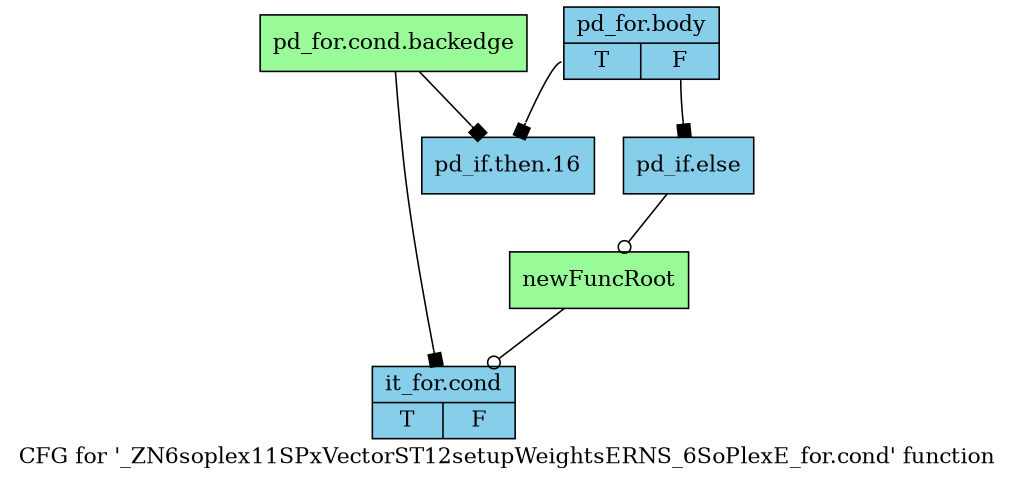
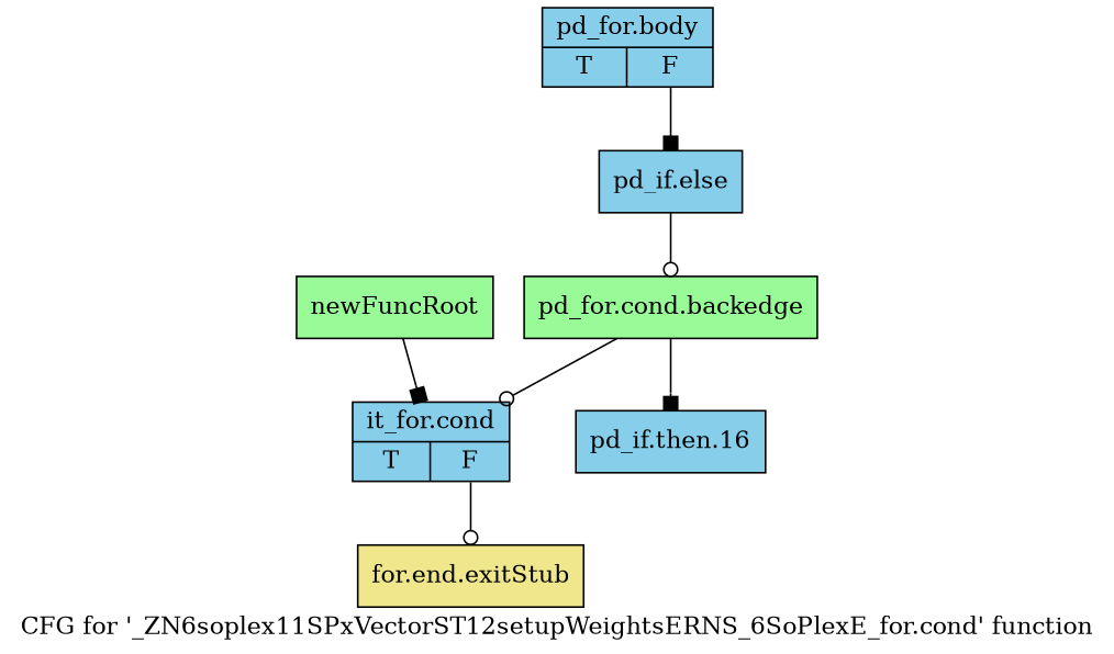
  digraph {
    label="CFG for '_ZN6soplex11SPxVectorST12setupWeightsERNS_6SoPlexE_for.cond' function"
    node [fillcolor=skyblue shape=record style=filled]
    edge [arrowhead=box]
    n1 [fillcolor=palegreen label="{newFuncRoot}"]
    n2 [label="{it_for.cond|{<s0>T|<s1>F}}"]
+   n3 [fillcolor=khaki label="{for.end.exitStub}"]
    n4 [label="{pd_for.body|{<s0>T|<s1>F}}"]
    n5 [label="{pd_if.then.16}"]
    n6 [label="{pd_if.else}"]
    n7 [fillcolor=palegreen label="{pd_for.cond.backedge}"]
-   n1 -> n2 [arrowhead=odot]
-   n4 -> n5 [tailport=s0]
+   n1 -> n2
+   n2 -> n3 [arrowhead=odot tailport=s1]
    n4 -> n6 [tailport=s1]
-   n6 -> n1 [arrowhead=odot]
-   n7 -> n2
+   n6 -> n7 [arrowhead=odot]
+   n7 -> n2 [arrowhead=odot]
    n7 -> n5
  }
